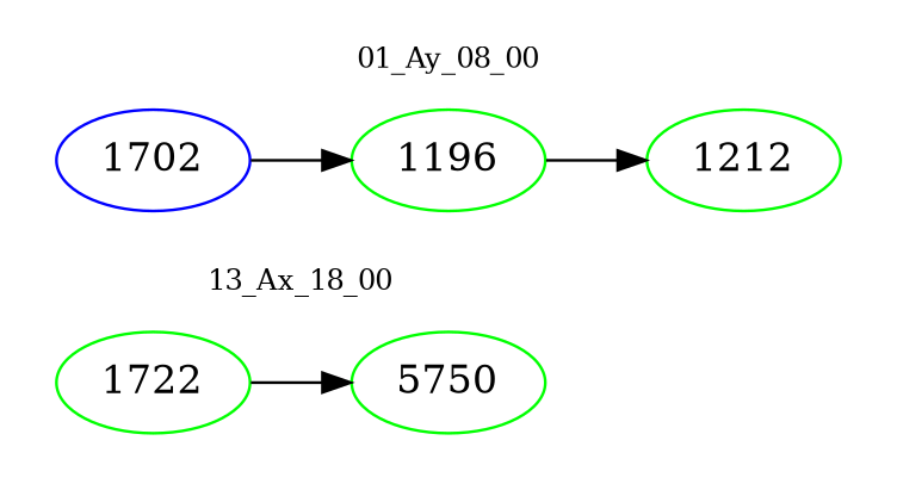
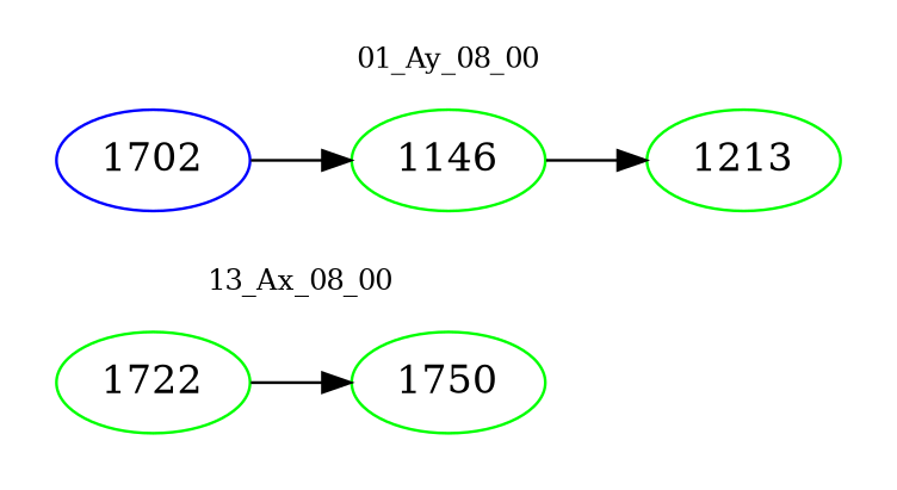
  digraph {
    rankdir=LR
    node [color=green]
    edge [color=black]
    n1 [label=1722]
-   n2 [label=5750]
+   n2 [label=1750]
    n3 [color=blue label=1702]
-   n4 [label=1196]
-   n5 [label=1212]
+   n4 [label=1146]
+   n5 [label=1213]
    subgraph cluster_1 {
      color=white
      fontsize=10
-     label="13_Ax_18_00"
+     label="13_Ax_08_00"
      n1
      n2
    }
    subgraph cluster_2 {
      color=white
      fontsize=10
      label="01_Ay_08_00"
      n3
      n4
      n5
    }
    n1 -> n2
    n3 -> n4
    n4 -> n5
  }
